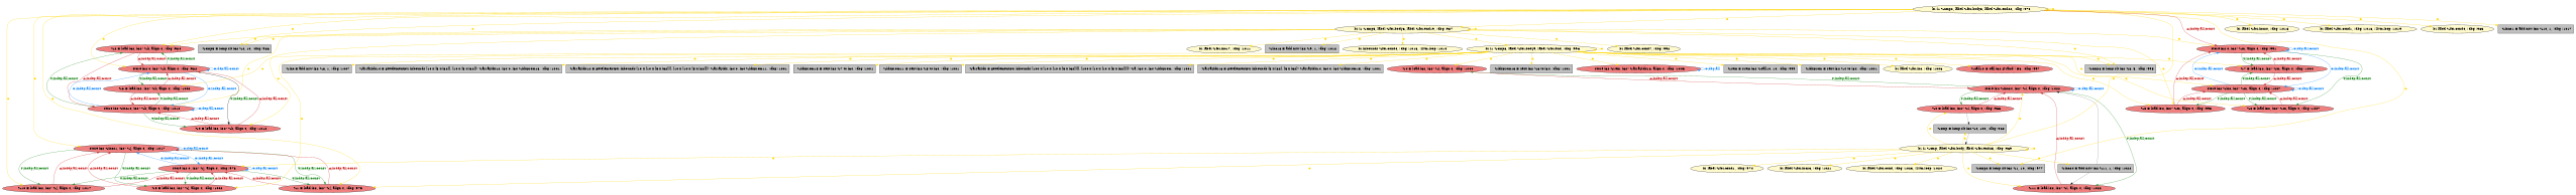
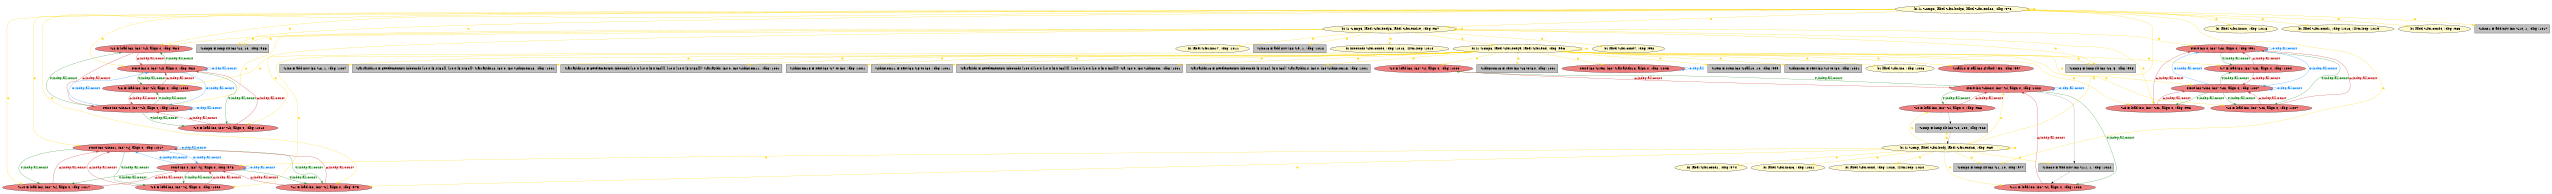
  digraph {
    node [fillcolor=lightcoral shape=ellipse style=filled]
    edge [color=gold fontcolor=gold penwidth=1.0 style=solid]
    n1 [fillcolor=grey label="  %cmp5 = icmp slt i32 %2, 10, !dbg !986" shape=rectangle]
    n2 [label="  store i32 %inc24, i32* %i, align 4, !dbg !1022"]
    n3 [label="  %11 = load i32, i32* %i, align 4, !dbg !1022"]
    n4 [label="  %0 = load i32, i32* %i, align 4, !dbg !966"]
    n5 [label="  %4 = load i32, i32* %i, align 4, !dbg !1000"]
    n6 [fillcolor=grey label="  %cmp = icmp slt i32 %0, 100, !dbg !968" shape=rectangle]
    n7 [label="  store i32 0, i32* %j, align 4, !dbg !973"]
    n8 [label="  store i32 %inc21, i32* %j, align 4, !dbg !1017"]
    n9 [label="  %10 = load i32, i32* %j, align 4, !dbg !1017"]
    n10 [label="  %5 = load i32, i32* %j, align 4, !dbg !1002"]
    n11 [label="  %1 = load i32, i32* %j, align 4, !dbg !975"]
    n12 [fillcolor=grey label="  %inc24 = add nsw i32 %11, 1, !dbg !1022" shape=rectangle]
    n13 [fillcolor=lemonchiffon label="  br i1 %cmp, label %for.body, label %for.end25, !dbg !969"]
    n14 [fillcolor=lemonchiffon label="  br label %for.cond1, !dbg !974"]
    n15 [fillcolor=lemonchiffon label="  br label %for.inc23, !dbg !1021"]
    n16 [fillcolor=lemonchiffon label="  br i1 %cmp2, label %for.body3, label %for.end22, !dbg !978"]
    n17 [fillcolor=lemonchiffon label="  br label %for.cond, !dbg !1023, !llvm.loop !1024"]
    n18 [fillcolor=grey label="  %cmp2 = icmp slt i32 %1, 10, !dbg !977" shape=rectangle]
    n19 [fillcolor=lemonchiffon label="  br i1 %cmp5, label %for.body6, label %for.end19, !dbg !987"]
    n20 [label="  %2 = load i32, i32* %k, align 4, !dbg !984"]
    n21 [label="  store i32 0, i32* %k, align 4, !dbg !982"]
    n22 [fillcolor=lemonchiffon label="  br label %for.inc20, !dbg !1016"]
    n23 [fillcolor=lemonchiffon label="  br label %for.cond1, !dbg !1018, !llvm.loop !1019"]
    n24 [fillcolor=lemonchiffon label="  br label %for.cond4, !dbg !983"]
    n25 [fillcolor=grey label="  %inc21 = add nsw i32 %10, 1, !dbg !1017" shape=rectangle]
    n26 [label="  store i32 0, i32* %m, align 4, !dbg !991"]
    n27 [fillcolor=lemonchiffon label="  br label %for.inc17, !dbg !1011"]
    n28 [fillcolor=grey label="  %inc18 = add nsw i32 %9, 1, !dbg !1012" shape=rectangle]
    n29 [fillcolor=grey label="  %cmp8 = icmp slt i32 %3, 5, !dbg !995" shape=rectangle]
    n30 [fillcolor=lemonchiffon label="br inbounds %for.cond4, !dbg !1013, !llvm.loop !1014"]
    n31 [fillcolor=lemonchiffon label="  br i1 %cmp8, label %for.body9, label %for.end, !dbg !996"]
    n32 [label="  %9 = load i32, i32* %k, align 4, !dbg !1012"]
    n33 [label="  %3 = load i32, i32* %m, align 4, !dbg !993"]
    n34 [label="  store i32 %inc18, i32* %k, align 4, !dbg !1012"]
    n35 [fillcolor=lemonchiffon label="  br label %for.cond7, !dbg !992"]
    n36 [label="  %7 = load i32, i32* %m, align 4, !dbg !1004"]
    n37 [label="  %8 = load i32, i32* %m, align 4, !dbg !1007"]
    n38 [label="  store i32 %inc, i32* %m, align 4, !dbg !1007"]
    n39 [label="  %6 = load i32, i32* %k, align 4, !dbg !1003"]
    n40 [fillcolor=grey label="  %idxprom13 = sext i32 %6 to i64, !dbg !1001" shape=rectangle]
    n41 [label="  store i32 %rem, i32* %arrayidx16, align 4, !dbg !1005"]
    n42 [fillcolor=grey label="  %rem = srem i32 %call10, 10, !dbg !999" shape=rectangle]
    n43 [fillcolor=grey label="  %idxprom = sext i32 %4 to i64, !dbg !1001" shape=rectangle]
    n44 [fillcolor=lemonchiffon label="  br label %for.inc, !dbg !1006"]
    n45 [label="  %call10 = call i32 @rand() #3, !dbg !997"]
    n46 [fillcolor=grey label="  %inc = add nsw i32 %8, 1, !dbg !1007" shape=rectangle]
    n47 [fillcolor=grey label="  %arrayidx14 = getelementptr inbounds [10 x [5 x i32]], [10 x [5 x i32]]* %arrayidx12, i64 0, i64 %idxprom13, !dbg !1001" shape=rectangle]
    n48 [fillcolor=grey label="  %arrayidx12 = getelementptr inbounds [10 x [10 x [5 x i32]]], [10 x [10 x [5 x i32]]]* %arrayidx, i64 0, i64 %idxprom11, !dbg !1001" shape=rectangle]
    n49 [fillcolor=grey label="  %idxprom15 = sext i32 %7 to i64, !dbg !1001" shape=rectangle]
    n50 [fillcolor=grey label="  %idxprom11 = sext i32 %5 to i64, !dbg !1001" shape=rectangle]
    n51 [fillcolor=grey label="  %arrayidx = getelementptr inbounds [100 x [10 x [10 x [5 x i32]]]], [100 x [10 x [10 x [5 x i32]]]]* %a, i64 0, i64 %idxprom, !dbg !1001" shape=rectangle]
    n52 [fillcolor=grey label="  %arrayidx16 = getelementptr inbounds [5 x i32], [5 x i32]* %arrayidx14, i64 0, i64 %idxprom15, !dbg !1001" shape=rectangle]
    n2 -> n2 [color=dodgerblue fontcolor=dodgerblue label="O|dep|all|Const"]
    n2 -> n3 [color=forestgreen fontcolor=forestgreen label="T|indep|all|Const"]
    n2 -> n4 [color=forestgreen fontcolor=forestgreen label="T|indep|all|Const"]
    n2 -> n5 [color=forestgreen fontcolor=forestgreen label="T|indep|all|Const"]
    n3 -> n2 [color=firebrick3 fontcolor=firebrick3 label="A|indep|all|Const"]
    n4 -> n2 [color=firebrick3 fontcolor=firebrick3 label="A|indep|all|Const"]
    n4 -> n6 [color=black fontcolor=black penwidth=0.5]
    n5 -> n2 [color=firebrick3 fontcolor=firebrick3 label="A|indep|all|Const"]
    n6 -> n13 [color=black fontcolor=black penwidth=0.5]
    n7 -> n7 [color=dodgerblue fontcolor=dodgerblue label="O|dep|all|Const"]
    n7 -> n8 [color=dodgerblue fontcolor=dodgerblue label="O|indep|all|Const"]
    n7 -> n9 [color=forestgreen fontcolor=forestgreen label="T|indep|all|Const"]
    n7 -> n10 [color=forestgreen fontcolor=forestgreen label="T|indep|all|Const"]
    n7 -> n11 [color=forestgreen fontcolor=forestgreen label="T|indep|all|Const"]
    n8 -> n7 [color=dodgerblue fontcolor=dodgerblue label="O|indep|all|Const"]
    n8 -> n8 [color=dodgerblue fontcolor=dodgerblue label="O|dep|all|Const"]
    n8 -> n9 [color=forestgreen fontcolor=forestgreen label="T|indep|all|Const"]
    n8 -> n10 [color=forestgreen fontcolor=forestgreen label="T|indep|all|Const"]
    n8 -> n11 [color=forestgreen fontcolor=forestgreen label="T|indep|all|Const"]
    n9 -> n7 [color=firebrick3 fontcolor=firebrick3 label="A|indep|all|Const"]
    n9 -> n8 [color=firebrick3 fontcolor=firebrick3 label="A|indep|all|Const"]
    n10 -> n7 [color=firebrick3 fontcolor=firebrick3 label="A|indep|all|Const"]
    n10 -> n8 [color=firebrick3 fontcolor=firebrick3 label="A|indep|all|Const"]
    n11 -> n7 [color=firebrick3 fontcolor=firebrick3 label="A|indep|all|Const"]
    n11 -> n8 [color=firebrick3 fontcolor=firebrick3 label="A|indep|all|Const"]
-   n12 -> n2 [color=black fontcolor=black penwidth=0.5]
+   n2 -> n12 [color=black fontcolor=black penwidth=0.5]
    n12 -> n3 [color=black fontcolor=black penwidth=0.5]
    n13 -> n2 [label=C]
    n13 -> n3 [label=C]
    n13 -> n4 [label=C]
    n13 -> n6 [label=C]
    n13 -> n7 [label=C]
    n13 -> n11 [label=C]
    n13 -> n12 [label=C]
    n13 -> n13 [label=C]
    n13 -> n14 [label=C]
    n13 -> n15 [label=C]
    n13 -> n16 [label=C]
    n13 -> n17 [label=C]
    n13 -> n18 [label=C]
    n16 -> n1 [label=C]
    n16 -> n8 [label=C]
    n16 -> n9 [label=C]
    n16 -> n11 [label=C]
    n16 -> n16 [label=C]
    n16 -> n18 [label=C]
    n16 -> n19 [label=C]
    n16 -> n20 [label=C]
    n16 -> n21 [label=C]
    n16 -> n22 [label=C]
    n16 -> n23 [label=C]
    n16 -> n24 [label=C]
    n16 -> n25 [label=C]
    n19 -> n1 [label=C]
    n19 -> n19 [label=C]
    n19 -> n20 [label=C]
    n19 -> n26 [label=C]
    n19 -> n27 [label=C]
    n19 -> n28 [label=C]
    n19 -> n29 [label=C]
    n19 -> n30 [label=C]
    n19 -> n31 [label=C]
    n19 -> n32 [label=C]
    n19 -> n33 [label=C]
    n19 -> n34 [label=C]
    n19 -> n35 [label=C]
    n20 -> n21 [color=firebrick3 fontcolor=firebrick3 label="A|indep|all|Const"]
    n20 -> n34 [color=firebrick3 fontcolor=firebrick3 label="A|indep|all|Const"]
    n21 -> n20 [color=forestgreen fontcolor=forestgreen label="T|indep|all|Const"]
    n21 -> n21 [color=dodgerblue fontcolor=dodgerblue label="O|dep|all|Const"]
-   n21 -> n32 [color=black fontcolor=forestgreen label="T|indep|all|Const"]
+   n21 -> n32 [color=forestgreen fontcolor=forestgreen label="T|indep|all|Const"]
    n21 -> n34 [color=dodgerblue fontcolor=dodgerblue label="O|indep|all|Const"]
    n21 -> n39 [color=forestgreen fontcolor=forestgreen label="T|indep|all|Const"]
    n26 -> n26 [color=dodgerblue fontcolor=dodgerblue label="O|dep|all|Const"]
    n26 -> n36 [color=forestgreen fontcolor=forestgreen label="T|indep|all|Const"]
    n26 -> n37 [color=forestgreen fontcolor=forestgreen label="T|indep|all|Const"]
    n26 -> n38 [color=dodgerblue fontcolor=dodgerblue label="O|indep|all|Const"]
    n31 -> n5 [label=C]
    n31 -> n10 [label=C]
    n31 -> n29 [label=C]
    n31 -> n31 [label=C]
    n31 -> n33 [label=C]
    n31 -> n36 [label=C]
    n31 -> n37 [label=C]
    n31 -> n38 [label=C]
    n31 -> n39 [label=C]
    n31 -> n40 [label=C]
    n31 -> n41 [label=C]
    n31 -> n42 [label=C]
    n31 -> n43 [label=C]
    n31 -> n44 [label=C]
    n31 -> n45 [label=C]
    n31 -> n46 [label=C]
    n31 -> n47 [label=C]
    n31 -> n48 [label=C]
    n31 -> n49 [label=C]
    n31 -> n50 [label=C]
    n31 -> n51 [label=C]
    n31 -> n52 [label=C]
    n32 -> n21 [color=firebrick3 fontcolor=firebrick3 label="A|indep|all|Const"]
    n32 -> n34 [color=firebrick3 fontcolor=firebrick3 label="A|indep|all|Const"]
    n33 -> n26 [color=firebrick3 fontcolor=firebrick3 label="A|indep|all|Const"]
    n33 -> n38 [color=firebrick3 fontcolor=firebrick3 label="A|indep|all|Const"]
    n34 -> n20 [color=forestgreen fontcolor=forestgreen label="T|indep|all|Const"]
    n34 -> n21 [color=dodgerblue fontcolor=dodgerblue label="O|indep|all|Const"]
    n34 -> n32 [color=forestgreen fontcolor=forestgreen label="T|indep|all|Const"]
    n34 -> n34 [color=dodgerblue fontcolor=dodgerblue label="O|dep|all|Const"]
    n34 -> n39 [color=forestgreen fontcolor=forestgreen label="T|indep|all|Const"]
    n36 -> n26 [color=firebrick3 fontcolor=firebrick3 label="A|indep|all|Const"]
    n36 -> n38 [color=firebrick3 fontcolor=firebrick3 label="A|indep|all|Const"]
-   n16 -> n26 [color=firebrick3 fontcolor=firebrick3 label="A|indep|all|Const"]
+   n37 -> n26 [color=firebrick3 fontcolor=firebrick3 label="A|indep|all|Const"]
    n37 -> n38 [color=firebrick3 fontcolor=firebrick3 label="A|indep|all|Const"]
    n38 -> n26 [color=dodgerblue fontcolor=dodgerblue label="O|indep|all|Const"]
    n38 -> n33 [color=forestgreen fontcolor=forestgreen label="T|indep|all|Const"]
    n38 -> n36 [color=forestgreen fontcolor=forestgreen label="T|indep|all|Const"]
    n38 -> n37 [color=forestgreen fontcolor=forestgreen label="T|indep|all|Const"]
    n38 -> n38 [color=dodgerblue fontcolor=dodgerblue label="O|dep|all|Const"]
    n39 -> n21 [color=firebrick3 fontcolor=firebrick3 label="A|indep|all|Const"]
    n39 -> n34 [color=firebrick3 fontcolor=firebrick3 label="A|indep|all|Const"]
    n41 -> n41 [color=dodgerblue fontcolor=dodgerblue label="O|dep|all"]
  }
